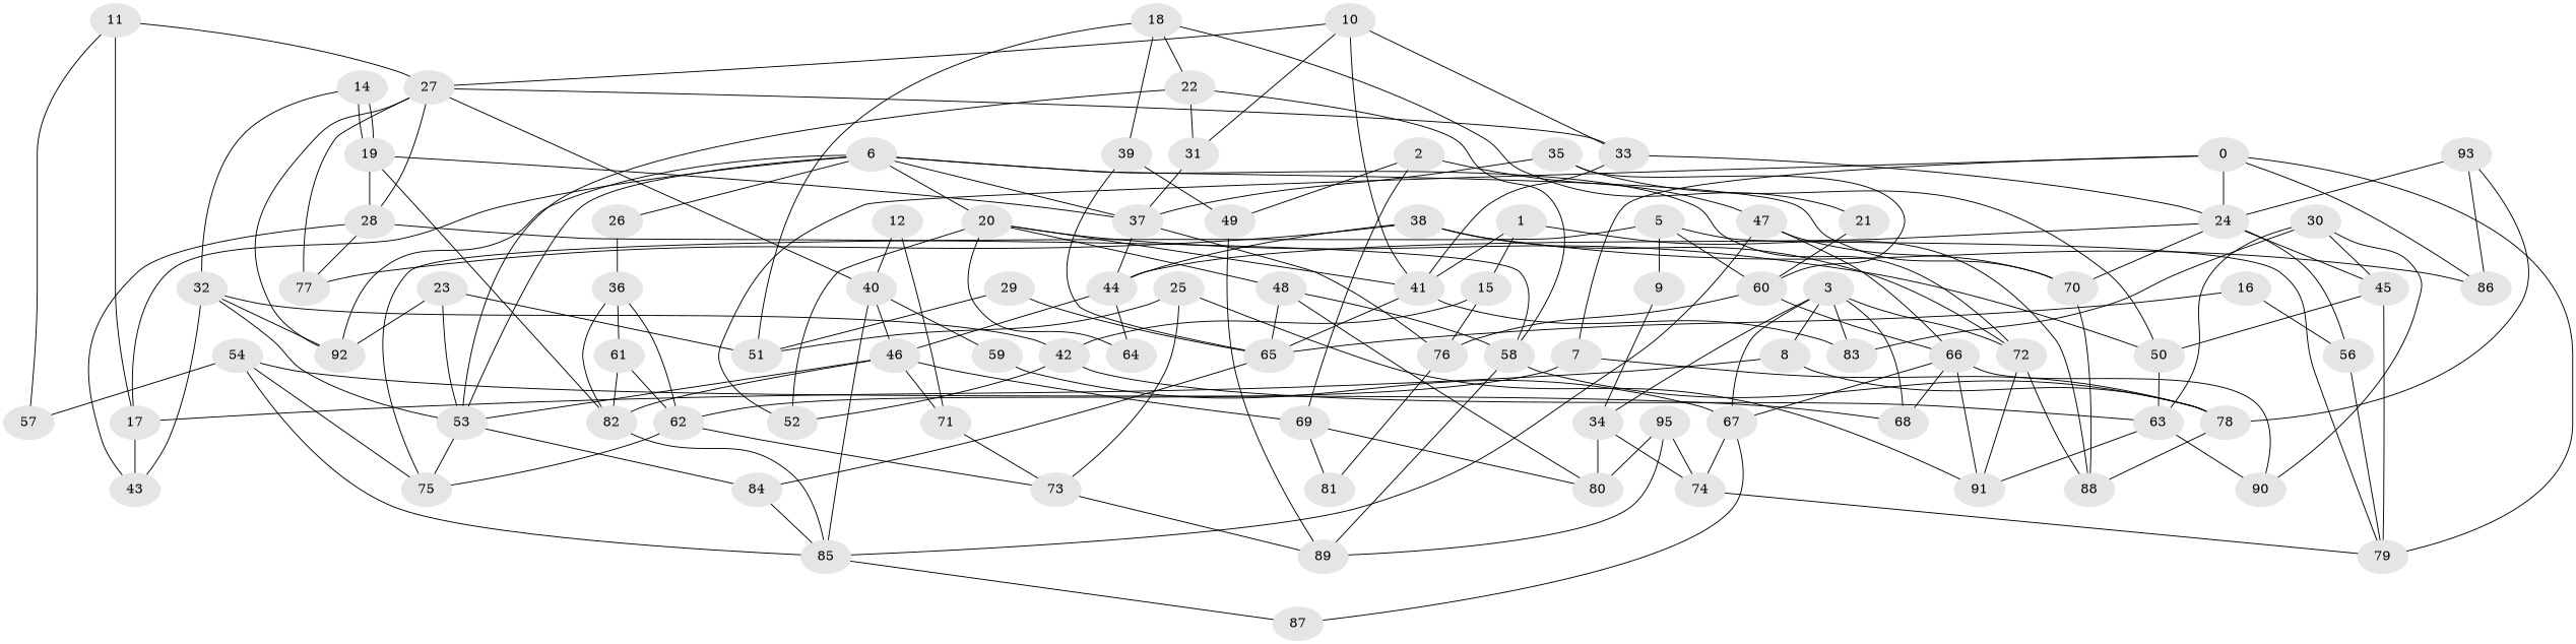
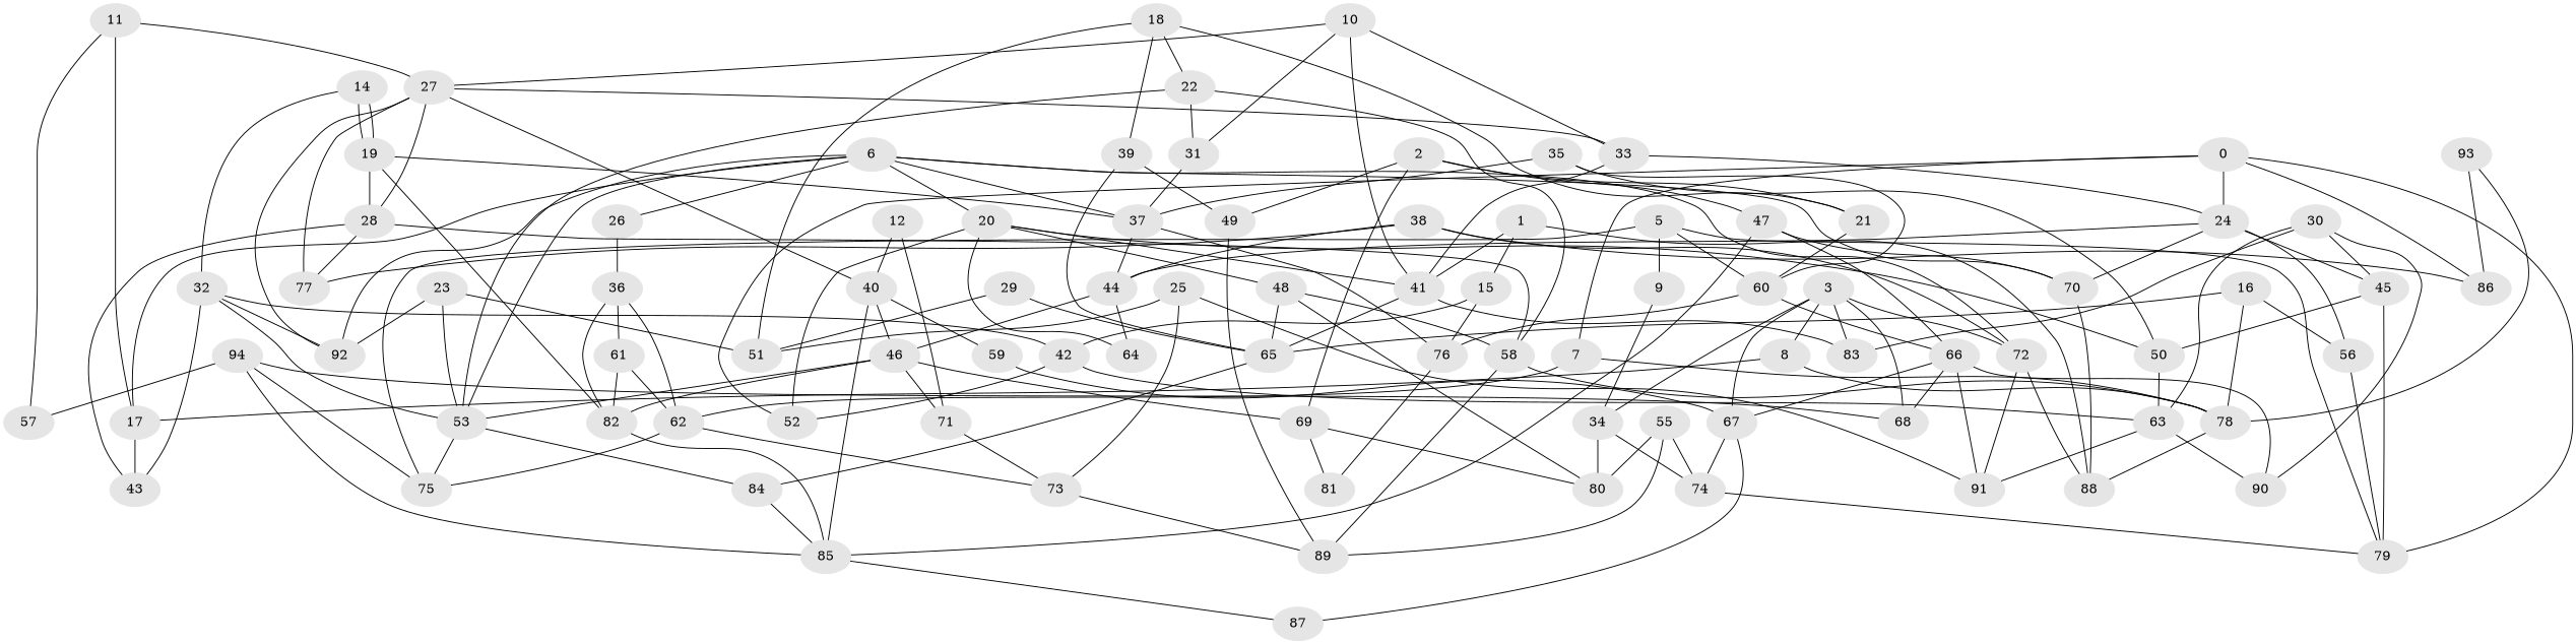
  graph {
    node [color=gray90 style=filled]
    1
    15
    41
    88
    42
    76
    83
    65
    2
    21
    47
    49
    69
    60
    70
    85
    66
    89
    80
    81
    3
    8
    34
    67
    68
    72
    17
    78
    74
    87
    91
    n32 [label=0]
    7
    24
    52
    79
    86
    62
    56
    44
    45
    5
    9
    75
    6
    20
    26
    37
    53
    92
    43
    48
    50
    64
    36
    84
    73
    10
    27
    31
    33
    40
    28
    77
    11
    57
    12
    71
    46
    59
    n71 [label=93]
    14
    19
    32
    82
    63
    16
    18
    22
    39
    51
    58
    23
    25
    61
    29
    30
    90
    35
    38
-   54
-   55 [label=95]
+   54 [label=94]
+   55
    1 -- 15
    1 -- 41
    1 -- 88
    15 -- 42
    15 -- 76
    41 -- 83
    41 -- 65
    42 -- 52
    42 -- 63
    76 -- 81
    65 -- 84
+   2 -- 21
    2 -- 47
    2 -- 49
    2 -- 69
    21 -- 60
    47 -- 70
    47 -- 85
    47 -- 66
    49 -- 89
    69 -- 80
    69 -- 81
    60 -- 76
    60 -- 66
    70 -- 88
    85 -- 87
    66 -- 67
    66 -- 68
    66 -- 91
    66 -- 90
    3 -- 83
    3 -- 8
    3 -- 34
    3 -- 67
    3 -- 68
    3 -- 72
    8 -- 17
    8 -- 78
    34 -- 80
    34 -- 74
    67 -- 74
    67 -- 87
    72 -- 88
    72 -- 91
    17 -- 43
    78 -- 88
    74 -- 79
    n32 -- 7
    n32 -- 24
    n32 -- 52
    n32 -- 79
    n32 -- 86
    7 -- 78
    7 -- 62
    24 -- 70
    24 -- 56
    24 -- 44
    24 -- 45
    62 -- 75
    62 -- 73
    56 -- 79
    44 -- 64
    44 -- 46
    45 -- 79
    45 -- 50
    5 -- 60
    5 -- 79
    5 -- 9
    5 -- 75
    9 -- 34
    6 -- 70
    6 -- 72
    6 -- 17
    6 -- 20
    6 -- 26
    6 -- 37
    6 -- 53
    6 -- 92
    20 -- 41
    20 -- 52
    20 -- 48
    20 -- 50
    20 -- 64
    26 -- 36
    37 -- 76
    37 -- 44
    53 -- 75
    53 -- 84
    48 -- 65
    48 -- 80
    48 -- 58
    50 -- 63
    36 -- 62
    36 -- 82
    36 -- 61
    84 -- 85
    73 -- 89
    10 -- 41
    10 -- 27
    10 -- 31
    10 -- 33
    27 -- 92
    27 -- 33
    27 -- 40
    27 -- 28
    27 -- 77
    31 -- 37
    33 -- 41
    33 -- 24
    40 -- 85
    40 -- 46
    40 -- 59
    28 -- 43
    28 -- 77
    28 -- 58
    11 -- 17
    11 -- 27
    11 -- 57
    12 -- 40
    12 -- 71
    71 -- 73
    46 -- 69
    46 -- 53
    46 -- 71
    46 -- 82
    59 -- 67
    n71 -- 78
-   n71 -- 24
    n71 -- 86
    14 -- 19
    14 -- 19
    14 -- 32
    19 -- 37
    19 -- 28
    19 -- 82
    32 -- 42
    32 -- 53
    32 -- 92
    32 -- 43
    82 -- 85
    63 -- 91
    63 -- 90
    16 -- 65
+   16 -- 78
    16 -- 56
    18 -- 21
    18 -- 22
    18 -- 39
    18 -- 51
    22 -- 53
    22 -- 31
    22 -- 58
    39 -- 65
    39 -- 49
    58 -- 89
    58 -- 78
    23 -- 53
    23 -- 92
    23 -- 51
    25 -- 91
    25 -- 73
    25 -- 51
    61 -- 62
    61 -- 82
    29 -- 65
    29 -- 51
    30 -- 83
    30 -- 45
    30 -- 63
    30 -- 90
    35 -- 60
    35 -- 37
    35 -- 50
    38 -- 72
    38 -- 86
    38 -- 44
    38 -- 77
    54 -- 85
    54 -- 68
    54 -- 75
    54 -- 57
    55 -- 89
    55 -- 80
    55 -- 74
  }
